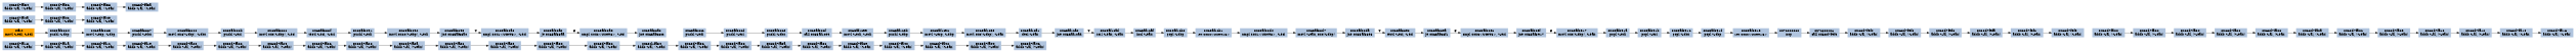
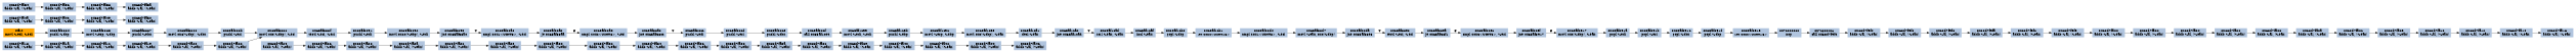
  digraph {
    rankdir=LR
    node [color=lightsteelblue fillcolor=lightsteelblue shape=rectangle style=filled]
    edge [color="#000000"]
    n1 [color=lightgrey fillcolor=orange label="start\nmovl %edi, %edi"]
    n2 [label="0x65af3884\npushl %ebp"]
    n3 [label="0x65af3885\nmovl %esp, %ebp"]
    n4 [label="0x65af3887\npushl %ebx"]
    n5 [label="0x65af3888\nmovl 0x8(%ebp), %ebx"]
    n6 [label="0x65af388b\npushl %esi"]
    n7 [label="0x65af388c\nmovl 0xc(%ebp), %esi"]
    n8 [label="0x65af388f\ntestl %esi, %esi"]
    n9 [label="0x65af3891\npushl %edi"]
    n10 [label="0x65af3892\nmovl 0x20(%ebp), %edi"]
    n11 [label="0x65af3895\njne 0x65af38a0"]
    n12 [label="0x65af38a0\ncmpl $0x1<UINT8>, %esi"]
    n13 [label="0x65af38a3\nje 0x65af38aa"]
    n14 [label="0x65af38a5\ncmpl $0x2<UINT8>, %esi"]
    n15 [label="0x65af38a8\njne 0x65af38cc"]
    n16 [label="0x65af38cc\npushl %edi"]
    n17 [label="0x65af38cd\npushl %esi"]
    n18 [label="0x65af38ce\npushl %ebx"]
    n19 [label="0x65af38cf\ncall 0x65af1c99"]
    n20 [label="0x65af1c99\nmovl %edi, %edi"]
    n21 [label="0x65af1c9b\npushl %ebp"]
    n22 [label="0x65af1c9c\nmovl %esp, %ebp"]
    n23 [label="0x65af1c9e\nmovl 0xc(%ebp), %eax"]
    n24 [label="0x65af1ca1\ndecl %eax"]
    n25 [label="0x65af1ca2\njne 0x65af1cad"]
    n26 [label="0x65af1cad\nxorl %eax, %eax"]
    n27 [label="0x65af1caf\nincl %eax"]
    n28 [label="0x65af1cb0\npopl %ebp"]
    n29 [label="0x65af1cb1\nret $0xc<UINT16>"]
    n30 [label="0x65af38d4\ncmpl $0x1<UINT8>, %esi"]
    n31 [label="0x65af38d7\nmovl %eax, 0xc(%ebp)"]
    n32 [label="0x65af38da\njne 0x65af38e8"]
    n33 [label="0x65af38e8\ntestl %esi, %esi"]
    n34 [label="0x65af38ea\nje 0x65af38f1"]
    n35 [label="0x65af38ec\ncmpl $0x3<UINT8>, %esi"]
    n36 [label="0x65af38ef\njne 0x65af3917"]
    n37 [label="0x65af3917\nmovl 0xc(%ebp), %eax"]
    n38 [label="0x65af391a\npopl %edi"]
    n39 [label="0x65af391b\npopl %esi"]
    n40 [label="0x65af391c\npopl %ebx"]
    n41 [label="0x65af391d\npopl %ebp"]
    n42 [label="0x65af391e\nret $0xc<UINT16>"]
    n43 [label="0x7c8000c0\nnop "]
    n44 [label="0x7c8000c1\ncall 0x63d7f9f4"]
    n45 [label="0x63d7f9f4\naddb %al, (%eax)"]
    n46 [label="0x63d7f9f6\naddb %al, (%eax)"]
    n47 [label="0x63d7f9f8\naddb %al, (%eax)"]
    n48 [label="0x63d7f9fa\naddb %al, (%eax)"]
    n49 [label="0x63d7f9fc\naddb %al, (%eax)"]
    n50 [label="0x63d7f9fe\naddb %al, (%eax)"]
    n51 [label="0x63d7fa00\naddb %al, (%eax)"]
    n52 [label="0x63d7fa02\naddb %al, (%eax)"]
    n53 [label="0x63d7fa04\naddb %al, (%eax)"]
    n54 [label="0x63d7fa06\naddb %al, (%eax)"]
    n55 [label="0x63d7fa08\naddb %al, (%eax)"]
    n56 [label="0x63d7fa0a\naddb %al, (%eax)"]
    n57 [label="0x63d7fa0c\naddb %al, (%eax)"]
    n58 [label="0x63d7fa0e\naddb %al, (%eax)"]
    n59 [label="0x63d7fa10\naddb %al, (%eax)"]
    n60 [label="0x63d7fa12\naddb %al, (%eax)"]
    n61 [label="0x63d7fa14\naddb %al, (%eax)"]
    n62 [label="0x63d7fa16\naddb %al, (%eax)"]
    n63 [label="0x63d7fa18\naddb %al, (%eax)"]
    n64 [label="0x63d7fa1a\naddb %al, (%eax)"]
    n65 [label="0x63d7fa1c\naddb %al, (%eax)"]
    n66 [label="0x63d7fa1e\naddb %al, (%eax)"]
    n67 [label="0x63d7fa20\naddb %al, (%eax)"]
    n68 [label="0x63d7fa22\naddb %al, (%eax)"]
    n69 [label="0x63d7fa24\naddb %al, (%eax)"]
    n70 [label="0x63d7fa26\naddb %al, (%eax)"]
    n71 [label="0x63d7fa28\naddb %al, (%eax)"]
    n72 [label="0x63d7fa2a\naddb %al, (%eax)"]
    n73 [label="0x63d7fa2c\naddb %al, (%eax)"]
    n74 [label="0x63d7fa2e\naddb %al, (%eax)"]
    n75 [label="0x63d7fa30\naddb %al, (%eax)"]
    n76 [label="0x63d7fa32\naddb %al, (%eax)"]
-   n77 [label="0x63d1fa34\naddb %al, (%eax)"]
+   n77 [label="0x63d7fa34\naddb %al, (%eax)"]
    n78 [label="0x63d7fa36\naddb %al, (%eax)"]
    n79 [label="0x63d7fa38\naddb %al, (%eax)"]
    n80 [label="0x63d7fa3a\naddb %al, (%eax)"]
    n81 [label="0x63d7fa3c\naddb %al, (%eax)"]
    n82 [label="0x63d7fa3e\naddb %al, (%eax)"]
    n83 [label="0x63d7fa40\naddb %al, (%eax)"]
    n84 [label="0x63d7fa42\naddb %al, (%eax)"]
    n85 [label="0x63d7fa44\naddb %al, (%eax)"]
    n86 [label="0x63d7fa46\naddb %al, (%eax)"]
    n87 [label="0x63d7fa4a\naddb %al, (%eax)"]
    n88 [label="0x63d7fa4c\naddb %al, (%eax)"]
    n89 [label="0x63d7fa4e\naddb %al, (%eax)"]
+   n90 [label="0x63d7fa50\naddb %al, (%eax)"]
    n91 [label="0x63d7fa54\naddb %al, (%eax)"]
    n92 [label="0x63d7fa56\naddb %al, (%eax)"]
    n93 [label="0x63d7fa58\naddb %al, (%eax)"]
    n94 [label="0x63d7fa5a\naddb %al, (%eax)"]
    n1 -> n2
    n2 -> n3
    n3 -> n4
    n4 -> n5
    n5 -> n6
    n6 -> n7
    n7 -> n8
    n8 -> n9
    n9 -> n10
    n10 -> n11
    n11 -> n12 [label=T]
    n12 -> n13
    n13 -> n14 [label=F]
    n14 -> n15
+   n15 -> n16 [label=T]
    n16 -> n17
    n17 -> n18
    n18 -> n19
    n19 -> n20
    n20 -> n21
    n21 -> n22
    n22 -> n23
    n23 -> n24
    n24 -> n25
    n25 -> n26 [label=T]
    n26 -> n27
    n27 -> n28
    n28 -> n29
    n29 -> n30
    n30 -> n31
    n31 -> n32
    n32 -> n33 [label=T]
    n33 -> n34
    n34 -> n35 [label=F]
    n35 -> n36
    n36 -> n37 [label=F]
    n37 -> n38
    n38 -> n39
    n39 -> n40
    n40 -> n41
    n41 -> n42
    n42 -> n43
    n43 -> n44
    n44 -> n45
    n45 -> n46
    n46 -> n47
    n47 -> n48
    n48 -> n49
    n49 -> n50
+   n50 -> n51
    n51 -> n52
    n52 -> n53
    n53 -> n54
    n54 -> n55
    n55 -> n56
    n56 -> n57
    n57 -> n58
    n58 -> n59
    n59 -> n60
    n60 -> n61
    n61 -> n62
    n63 -> n64
    n64 -> n65
    n65 -> n66
    n66 -> n67
    n67 -> n68
-   n68 -> n69
+   n68 -> n7
    n69 -> n70
    n70 -> n71
    n71 -> n72
    n72 -> n73
    n73 -> n74
    n74 -> n75
    n75 -> n76
    n76 -> n77
    n77 -> n78
    n78 -> n79
    n79 -> n80
    n80 -> n81
    n81 -> n82
    n82 -> n83
    n83 -> n84
    n84 -> n85
    n85 -> n86
    n87 -> n88
    n88 -> n89
+   n89 -> n90
    n91 -> n92
    n92 -> n93
    n93 -> n94
  }
